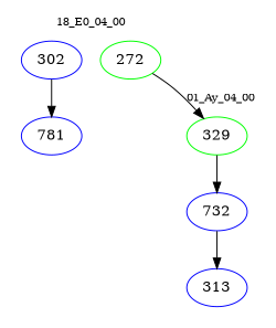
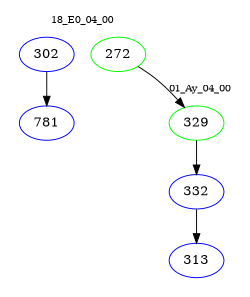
  digraph {
    node [color=blue]
    edge [color=black]
    n1 [color=green label=329]
-   n2 [label=732]
+   n2 [label=332]
    n3 [label=313]
    n4 [color=green label=272]
    n5 [label=302]
    n6 [label=781]
    subgraph cluster_1 {
      color=white
      fontsize=10
      label="01_Ay_04_00"
      n1
      n2
      n3
    }
    subgraph cluster_2 {
      color=white
      fontsize=10
      label="18_E0_04_00"
      n4
      n5
      n6
    }
    n1 -> n2
    n2 -> n3
    n4 -> n1
    n5 -> n6
  }
